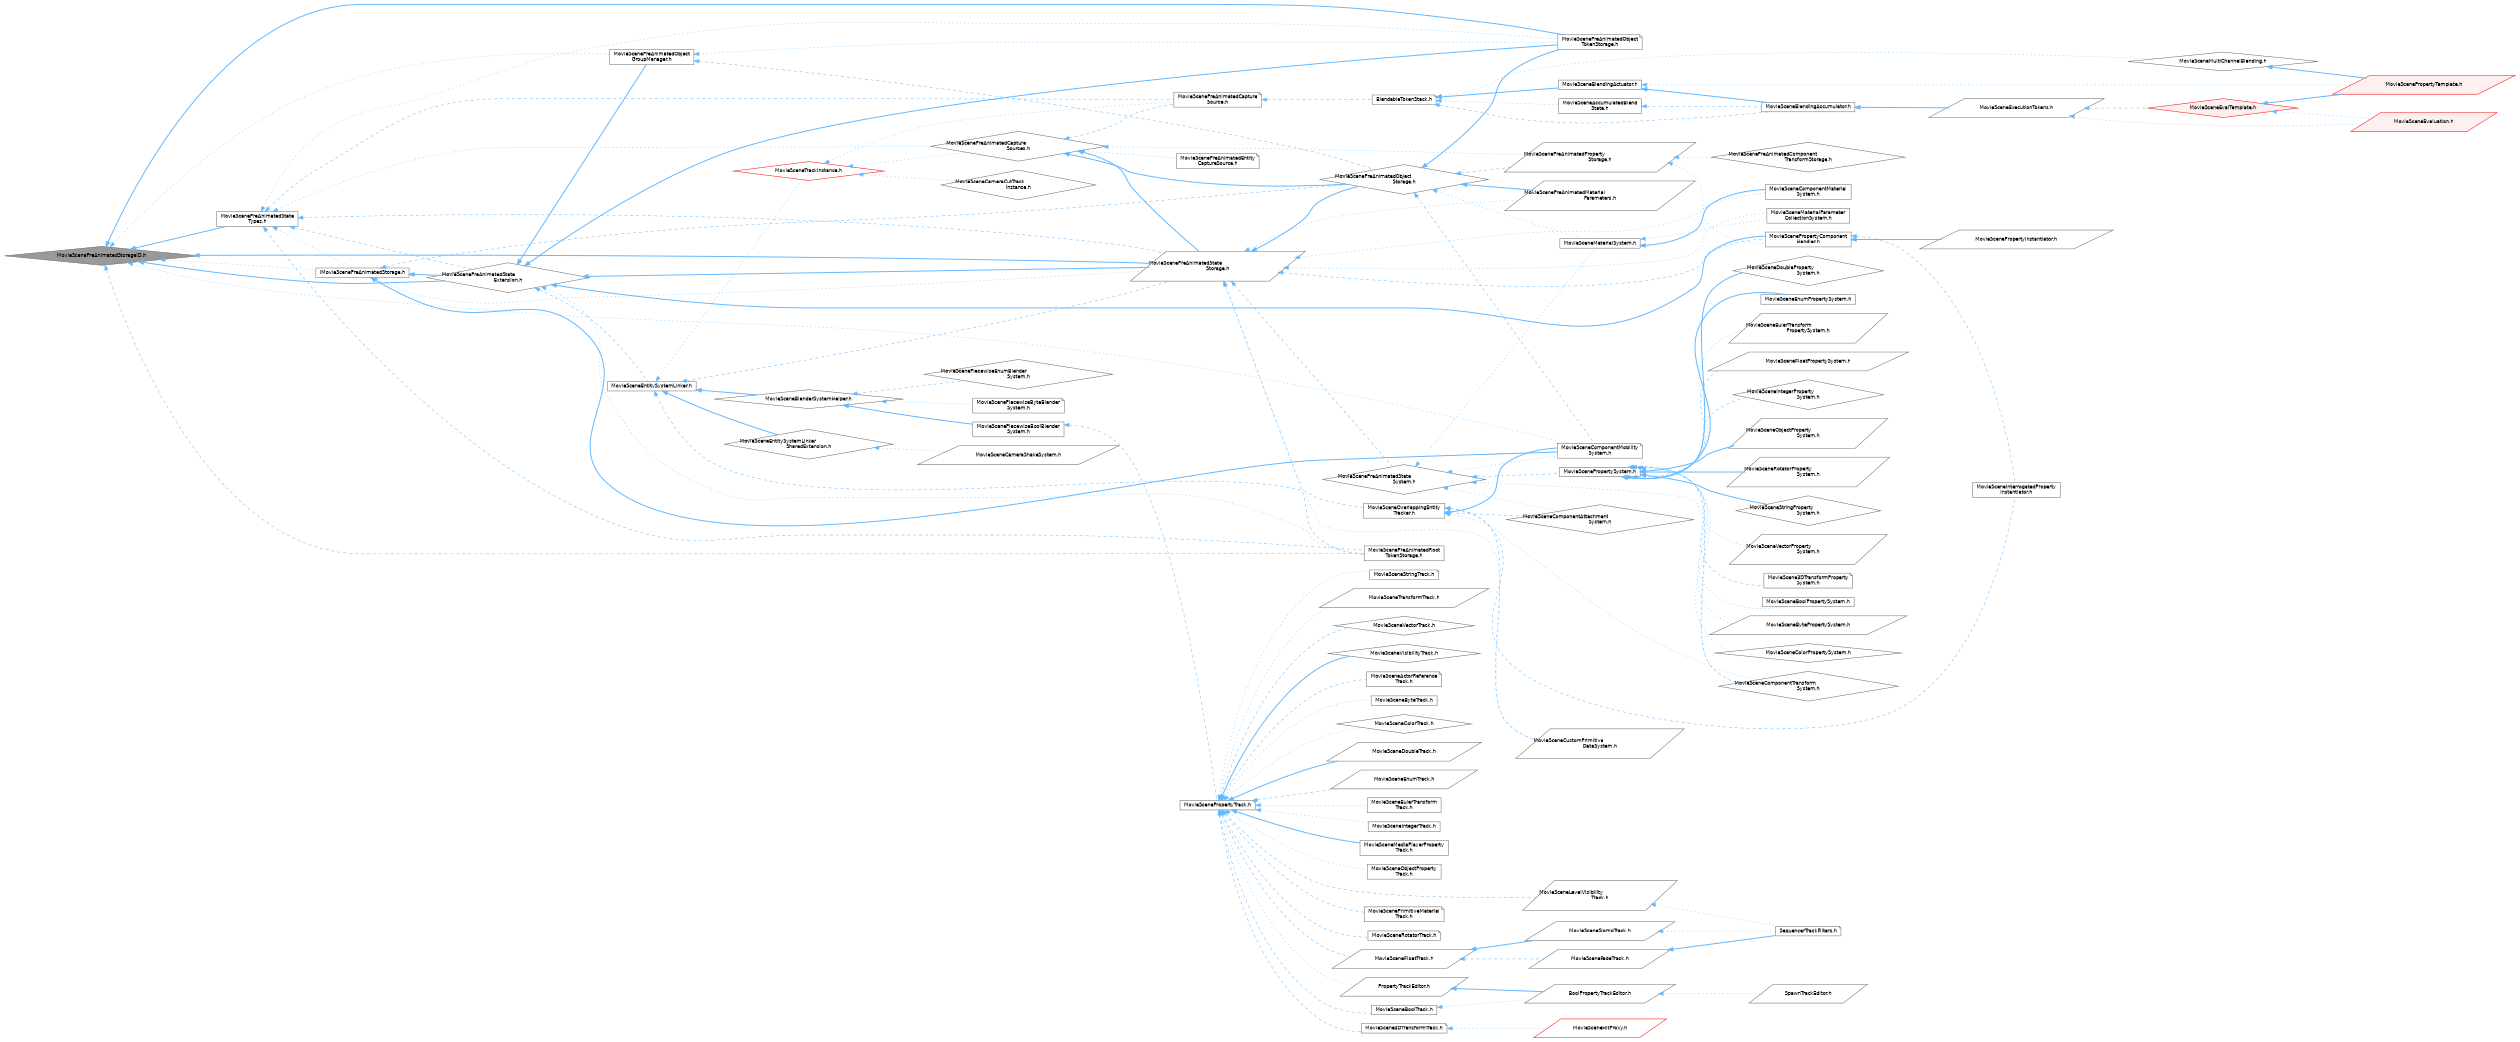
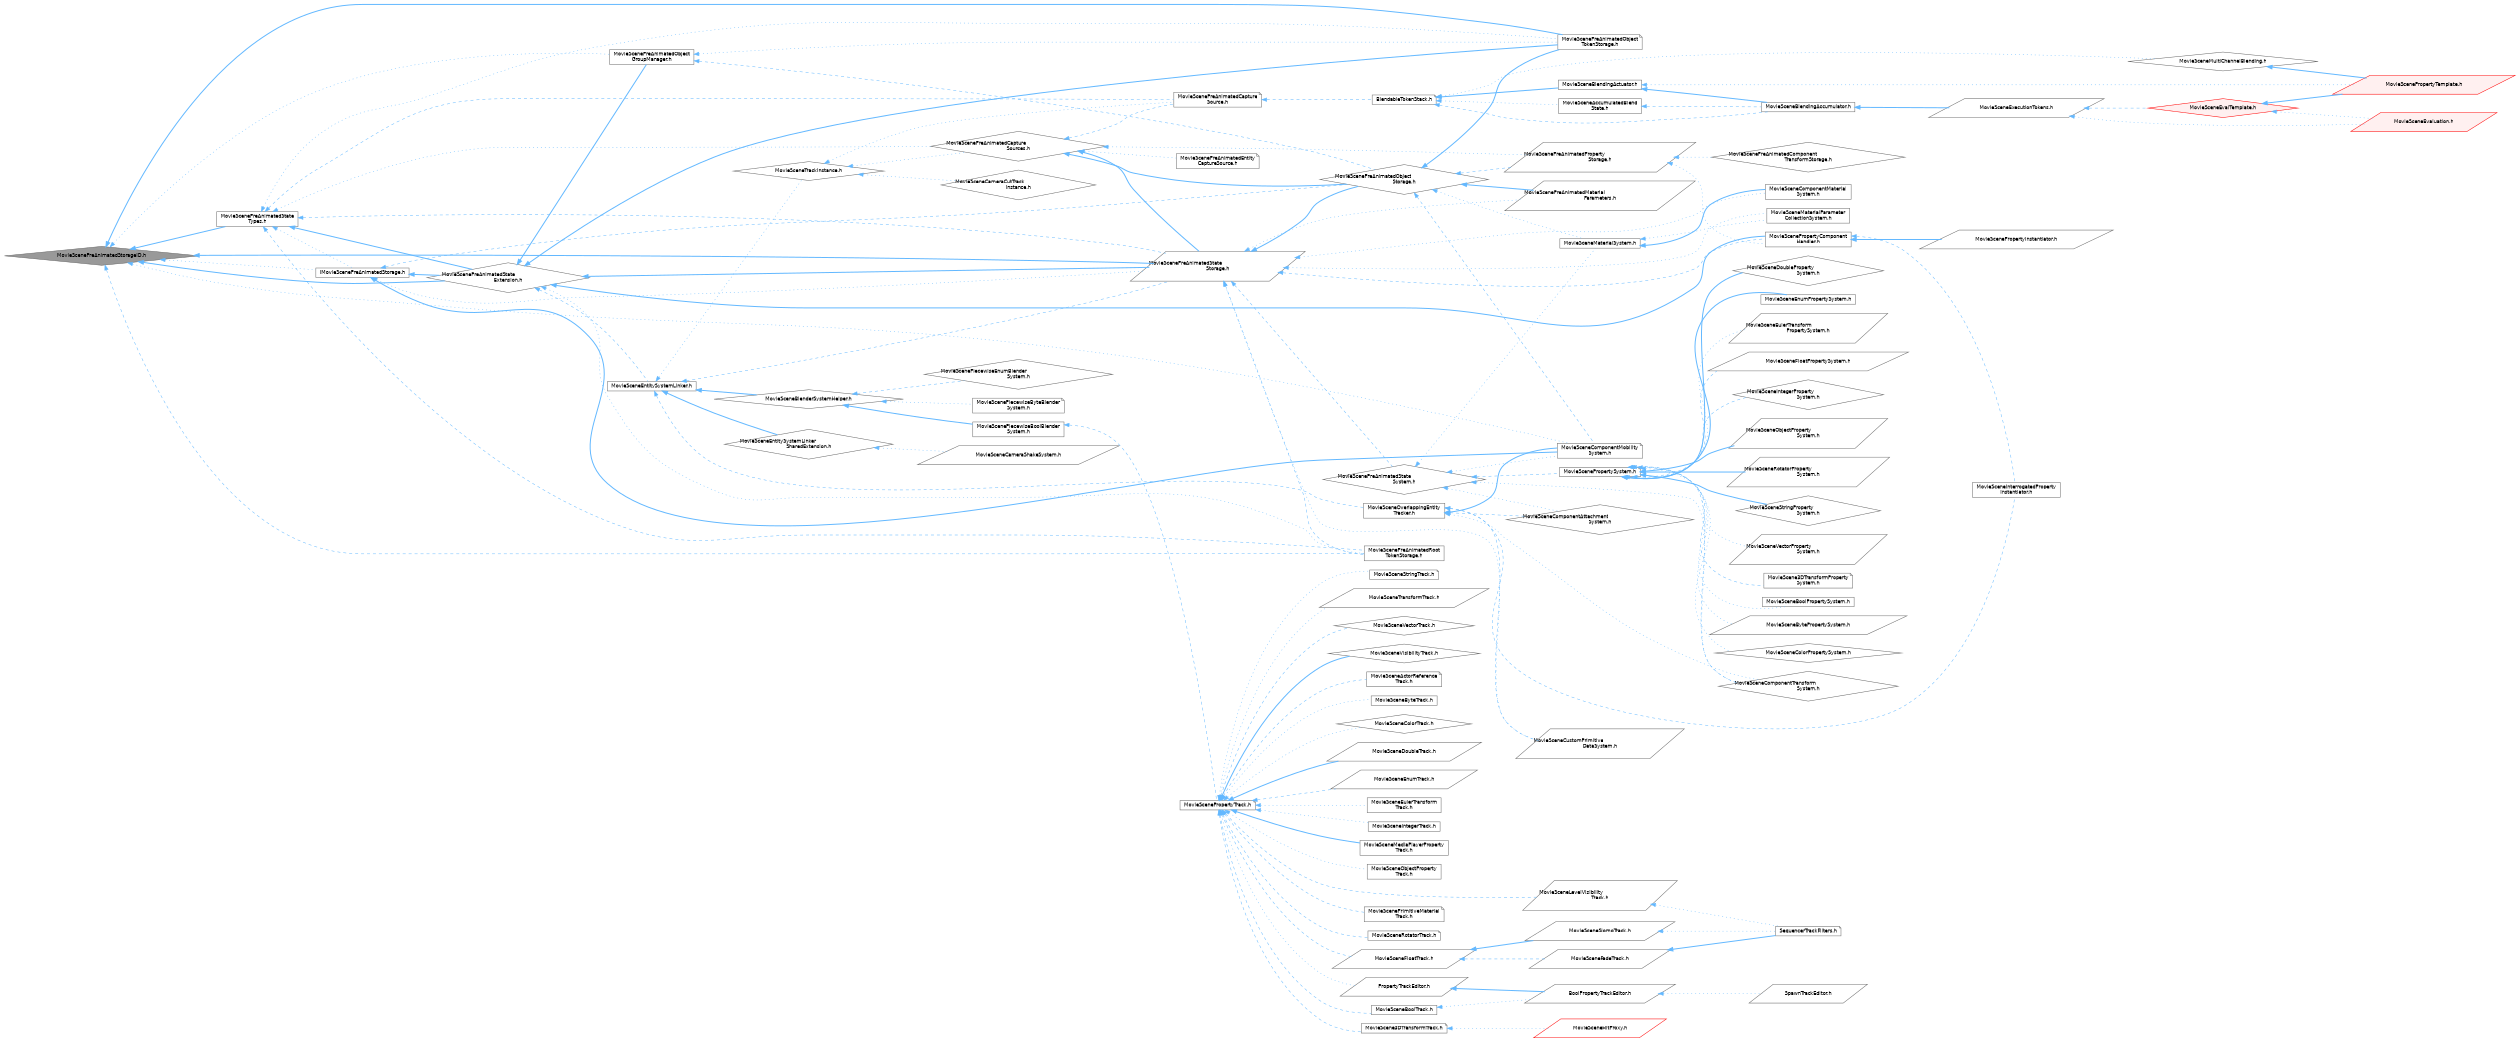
  digraph {
    rankdir=LR
    node [color=grey40 fillcolor=white fontname=Helvetica fontsize=10 shape=parallelogram style=filled]
    edge [color=steelblue1 dir=back fontname=Helvetica fontsize=10 labelfontname=Helvetica labelfontsize=10 style=dotted]
    n1 [color=gray40 fillcolor=grey60 fontcolor=black height=0.2 label="MovieScenePreAnimatedStorageID.h" shape=diamond width=0.4]
    n2 [height=0.2 label="IMovieScenePreAnimatedStorage.h" shape=box width=0.4]
    n3 [height=0.2 label="MovieSceneComponentMobility\lSystem.h" shape=note width=0.4]
    n4 [height=0.2 label="MovieScenePreAnimatedObject\lTokenStorage.h" shape=note width=0.4]
    n5 [height=0.2 label="MovieScenePreAnimatedState\lExtension.h" shape=diamond width=0.4]
    n6 [height=0.2 label="MovieScenePreAnimatedState\lStorage.h" width=0.4]
    n7 [height=0.2 label="MovieScenePreAnimatedRoot\lTokenStorage.h" shape=box width=0.4]
    n8 [height=0.2 label="MovieScenePreAnimatedObject\lGroupManager.h" shape=box width=0.4]
    n9 [height=0.2 label="MovieScenePreAnimatedState\lTypes.h" shape=box width=0.4]
    n10 [height=0.2 label="MovieScenePreAnimatedObject\lStorage.h" shape=diamond width=0.4]
    n11 [height=0.2 label="MovieScenePropertyComponent\lHandler.h" shape=box width=0.4]
    n12 [height=0.2 label="MovieSceneEntitySystemLinker.h" shape=box width=0.4]
    n13 [height=0.2 label="MovieScenePreAnimatedMaterial\lParameters.h" width=0.4]
    n14 [height=0.2 label="MovieSceneComponentMaterial\lSystem.h" shape=box width=0.4]
    n15 [height=0.2 label="MovieSceneMaterialParameter\lCollectionSystem.h" shape=box width=0.4]
    n16 [height=0.2 label="MovieSceneCustomPrimitive\lDataSystem.h" width=0.4]
    n17 [height=0.2 label="MovieScenePreAnimatedState\lSystem.h" shape=diamond width=0.4]
    n18 [height=0.2 label="MovieScenePreAnimatedCapture\lSource.h" shape=note width=0.4]
    n19 [height=0.2 label="MovieScenePreAnimatedCapture\lSources.h" shape=diamond width=0.4]
    n20 [height=0.2 label="MovieSceneMaterialSystem.h" shape=box width=0.4]
    n21 [height=0.2 label="MovieScenePreAnimatedProperty\lStorage.h" width=0.4]
    n22 [height=0.2 label="MovieScenePreAnimatedComponent\lTransformStorage.h" shape=diamond width=0.4]
    n23 [height=0.2 label="MovieSceneInterrogatedProperty\lInstantiator.h" shape=box width=0.4]
    n24 [height=0.2 label="MovieScenePropertyInstantiator.h" width=0.4]
    n25 [height=0.2 label="MovieSceneBlenderSystemHelper.h" shape=diamond width=0.4]
    n26 [height=0.2 label="MovieSceneEntitySystemLinker\lSharedExtension.h" shape=diamond width=0.4]
    n27 [height=0.2 label="MovieSceneOverlappingEntity\lTracker.h" shape=box width=0.4]
-   n28 [color=red height=0.2 label="MovieSceneTrackInstance.h" shape=diamond width=0.4]
+   n28 [height=0.2 label="MovieSceneTrackInstance.h" shape=diamond width=0.4]
    n29 [height=0.2 label="MovieScenePiecewiseBoolBlender\lSystem.h" shape=box width=0.4]
    n30 [height=0.2 label="MovieScenePiecewiseByteBlender\lSystem.h" shape=note width=0.4]
    n31 [height=0.2 label="MovieScenePiecewiseEnumBlender\lSystem.h" shape=diamond width=0.4]
    n32 [height=0.2 label="MovieSceneCameraShakeSystem.h" width=0.4]
    n33 [height=0.2 label="MovieSceneComponentAttachment\lSystem.h" shape=diamond width=0.4]
    n34 [height=0.2 label="MovieSceneComponentTransform\lSystem.h" shape=diamond width=0.4]
    n35 [height=0.2 label="MovieSceneCameraCutTrack\lInstance.h" shape=diamond width=0.4]
    n36 [height=0.2 label="MovieScenePropertyTrack.h" shape=note width=0.4]
    n37 [height=0.2 label="MovieScene3DTransformTrack.h" shape=note width=0.4]
    n38 [height=0.2 label="MovieSceneActorReference\lTrack.h" shape=note width=0.4]
    n39 [height=0.2 label="MovieSceneBoolTrack.h" shape=box width=0.4]
    n40 [height=0.2 label="MovieSceneByteTrack.h" shape=box width=0.4]
    n41 [height=0.2 label="MovieSceneColorTrack.h" shape=diamond width=0.4]
    n42 [height=0.2 label="MovieSceneDoubleTrack.h" width=0.4]
    n43 [height=0.2 label="MovieSceneEnumTrack.h" width=0.4]
    n44 [height=0.2 label="MovieSceneEulerTransform\lTrack.h" shape=box width=0.4]
    n45 [height=0.2 label="MovieSceneFloatTrack.h" width=0.4]
    n46 [height=0.2 label="MovieSceneIntegerTrack.h" shape=box width=0.4]
    n47 [height=0.2 label="MovieSceneLevelVisibility\lTrack.h" width=0.4]
    n48 [height=0.2 label="MovieSceneMediaPlayerProperty\lTrack.h" shape=box width=0.4]
    n49 [height=0.2 label="MovieSceneObjectProperty\lTrack.h" shape=box width=0.4]
    n50 [height=0.2 label="MovieScenePrimitiveMaterial\lTrack.h" shape=note width=0.4]
    n51 [height=0.2 label="MovieSceneRotatorTrack.h" shape=note width=0.4]
    n52 [height=0.2 label="MovieSceneStringTrack.h" shape=note width=0.4]
    n53 [height=0.2 label="MovieSceneTransformTrack.h" width=0.4]
    n54 [height=0.2 label="MovieSceneVectorTrack.h" shape=diamond width=0.4]
    n55 [height=0.2 label="MovieSceneVisibilityTrack.h" shape=diamond width=0.4]
    n56 [height=0.2 label="PropertyTrackEditor.h" width=0.4]
    n57 [color=red height=0.2 label="MovieSceneHitProxy.h" width=0.4]
    n58 [height=0.2 label="BoolPropertyTrackEditor.h" width=0.4]
    n59 [height=0.2 label="MovieSceneFadeTrack.h" width=0.4]
    n60 [height=0.2 label="MovieSceneSlomoTrack.h" width=0.4]
    n61 [height=0.2 label="SequencerTrackFilters.h" shape=note width=0.4]
    n62 [height=0.2 label="SpawnTrackEditor.h" width=0.4]
    n63 [height=0.2 label="MovieScenePropertySystem.h" shape=note width=0.4]
    n64 [height=0.2 label="MovieScene3DTransformProperty\lSystem.h" shape=note width=0.4]
    n65 [height=0.2 label="MovieSceneBoolPropertySystem.h" shape=box width=0.4]
    n66 [height=0.2 label="MovieSceneBytePropertySystem.h" width=0.4]
    n67 [height=0.2 label="MovieSceneColorPropertySystem.h" shape=diamond width=0.4]
    n68 [height=0.2 label="MovieSceneDoubleProperty\lSystem.h" shape=diamond width=0.4]
    n69 [height=0.2 label="MovieSceneEnumPropertySystem.h" shape=box width=0.4]
    n70 [height=0.2 label="MovieSceneEulerTransform\lPropertySystem.h" width=0.4]
    n71 [height=0.2 label="MovieSceneFloatPropertySystem.h" width=0.4]
    n72 [height=0.2 label="MovieSceneIntegerProperty\lSystem.h" shape=diamond width=0.4]
    n73 [height=0.2 label="MovieSceneObjectProperty\lSystem.h" width=0.4]
    n74 [height=0.2 label="MovieSceneRotatorProperty\lSystem.h" width=0.4]
    n75 [height=0.2 label="MovieSceneStringProperty\lSystem.h" shape=diamond width=0.4]
    n76 [height=0.2 label="MovieSceneVectorProperty\lSystem.h" width=0.4]
    n77 [height=0.2 label="BlendableTokenStack.h" shape=note width=0.4]
    n78 [height=0.2 label="MovieScenePreAnimatedEntity\lCaptureSource.h" shape=note width=0.4]
    n79 [height=0.2 label="MovieSceneAccumulatedBlend\lState.h" shape=box width=0.4]
    n80 [height=0.2 label="MovieSceneBlendingAccumulator.h" shape=box width=0.4]
    n81 [height=0.2 label="MovieSceneBlendingActuator.h" shape=box width=0.4]
    n82 [height=0.2 label="MovieSceneMultiChannelBlending.h" shape=diamond width=0.4]
    n83 [height=0.2 label="MovieSceneExecutionTokens.h" width=0.4]
    n84 [color=red fillcolor="#FFF0F0" height=0.2 label="MovieScenePropertyTemplate.h" width=0.4]
    n85 [color=red fillcolor="#FFF0F0" height=0.2 label="MovieSceneEvalTemplate.h" shape=diamond width=0.4]
    n86 [color=red fillcolor="#FFF0F0" height=0.2 label="MovieSceneEvaluation.h" width=0.4]
    n1 -> n2
    n1 -> n3
    n1 -> n4 [style=bold]
    n1 -> n5 [style=bold]
    n1 -> n6 [style=bold]
    n1 -> n7 [style=dashed]
    n1 -> n8
    n1 -> n9 [style=bold]
    n2 -> n3 [style=bold]
    n2 -> n5 [style=bold]
    n2 -> n6
    n2 -> n10 [style=dashed]
    n5 -> n4 [style=bold]
    n5 -> n6 [style=bold]
    n5 -> n7
    n5 -> n8 [style=bold]
    n5 -> n11 [style=bold]
    n5 -> n12 [style=dashed]
    n6 -> n7 [style=dashed]
    n6 -> n10 [style=bold]
    n6 -> n11 [style=dashed]
    n6 -> n13
    n6 -> n14
    n6 -> n15
    n6 -> n16
    n6 -> n17 [style=dashed]
    n8 -> n4
    n8 -> n10 [style=dashed]
    n9 -> n2
    n9 -> n4
-   n9 -> n5 [style=dashed]
+   n9 -> n5 [style=bold]
    n9 -> n6 [style=dashed]
    n9 -> n7 [style=dashed]
    n9 -> n18 [style=dashed]
    n9 -> n19
    n10 -> n3 [style=dashed]
    n10 -> n4 [style=bold]
    n10 -> n13 [style=bold]
    n10 -> n20
    n10 -> n21 [style=dashed]
    n11 -> n23 [style=dashed]
    n11 -> n24 [style=bold]
    n12 -> n6 [style=dashed]
    n12 -> n25 [style=bold]
    n12 -> n26 [style=bold]
    n12 -> n27 [style=dashed]
    n12 -> n28
    n17 -> n3
    n17 -> n20
    n17 -> n33
    n17 -> n34
    n17 -> n63 [style=dashed]
    n18 -> n77 [style=dashed]
    n19 -> n6 [style=bold]
    n19 -> n10 [style=bold]
    n19 -> n18 [style=dashed]
    n19 -> n21
    n19 -> n78
    n20 -> n14 [style=bold]
    n20 -> n15
    n21 -> n11
    n21 -> n22
    n25 -> n29 [style=bold]
    n25 -> n30
    n25 -> n31 [style=dashed]
    n26 -> n32
    n27 -> n3 [style=bold]
    n27 -> n16 [style=dashed]
    n27 -> n23 [style=dashed]
    n27 -> n33 [style=dashed]
    n27 -> n34
    n28 -> n18
    n28 -> n19
    n28 -> n35
    n29 -> n36 [style=dashed]
    n36 -> n37 [style=dashed]
    n36 -> n38 [style=dashed]
    n36 -> n39 [style=dashed]
    n36 -> n40
    n36 -> n41
    n36 -> n42 [style=bold]
    n36 -> n43 [style=dashed]
    n36 -> n44
    n36 -> n45 [style=dashed]
    n36 -> n46
    n36 -> n47 [style=dashed]
    n36 -> n48 [style=bold]
    n36 -> n49
    n36 -> n50 [style=dashed]
    n36 -> n51 [style=dashed]
    n36 -> n52
    n36 -> n53
    n36 -> n54 [style=dashed]
    n36 -> n55 [style=bold]
    n36 -> n56
    n37 -> n57
    n39 -> n58
    n45 -> n59 [style=dashed]
    n45 -> n60 [style=bold]
    n47 -> n61
    n56 -> n58 [style=bold]
    n58 -> n62
    n59 -> n61 [style=bold]
    n60 -> n61
    n63 -> n34 [style=dashed]
    n63 -> n64 [style=dashed]
    n63 -> n65
    n63 -> n66
    n63 -> n67
    n63 -> n68 [style=bold]
    n63 -> n69 [style=bold]
    n63 -> n70
    n63 -> n71 [style=dashed]
    n63 -> n72 [style=dashed]
    n63 -> n73 [style=bold]
    n63 -> n74 [style=bold]
    n63 -> n75 [style=bold]
    n63 -> n76
    n77 -> n79
    n77 -> n80 [style=dashed]
    n77 -> n81 [style=bold]
    n77 -> n82
    n79 -> n80 [style=dashed]
    n80 -> n83 [style=bold]
    n81 -> n80 [style=bold]
    n81 -> n84
    n82 -> n84 [style=bold]
    n83 -> n85 [style=dashed]
    n83 -> n86
    n85 -> n84 [style=bold]
    n85 -> n86
  }
